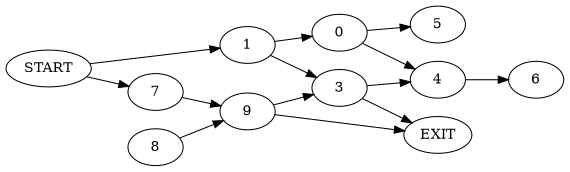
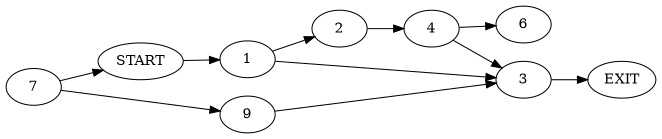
  digraph {
    rankdir=LR
    n1 [label=START]
    1
    7
-   2 [label=0]
+   2
    3
    9
    n7 [label=EXIT]
    4
-   5
    6
-   8
    n1 -> 1
-   n1 -> 7
+   7 -> n1
    1 -> 2
    1 -> 3
    7 -> 9
    2 -> 4
-   2 -> 5
    3 -> n7
    9 -> 3
-   9 -> n7
-   3 -> 4
+   4 -> 3
    4 -> 6
-   8 -> 9
  }
